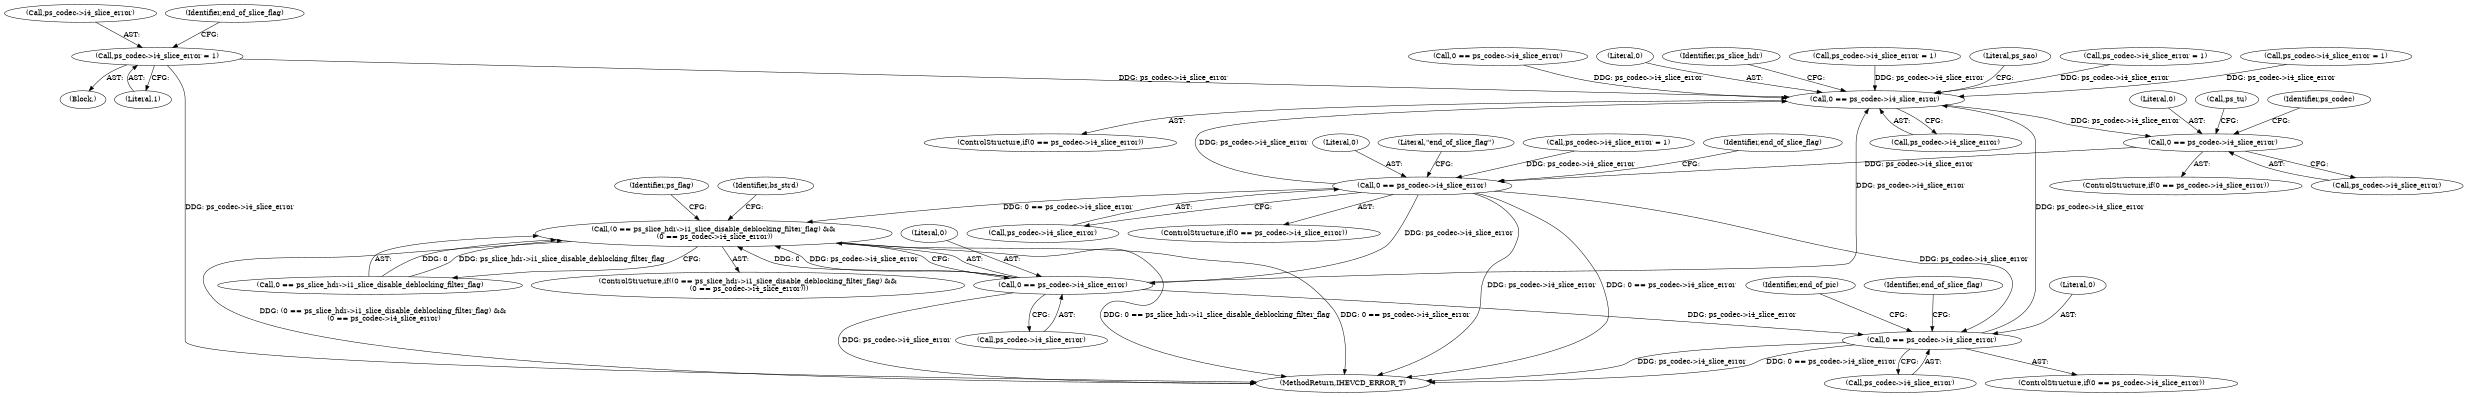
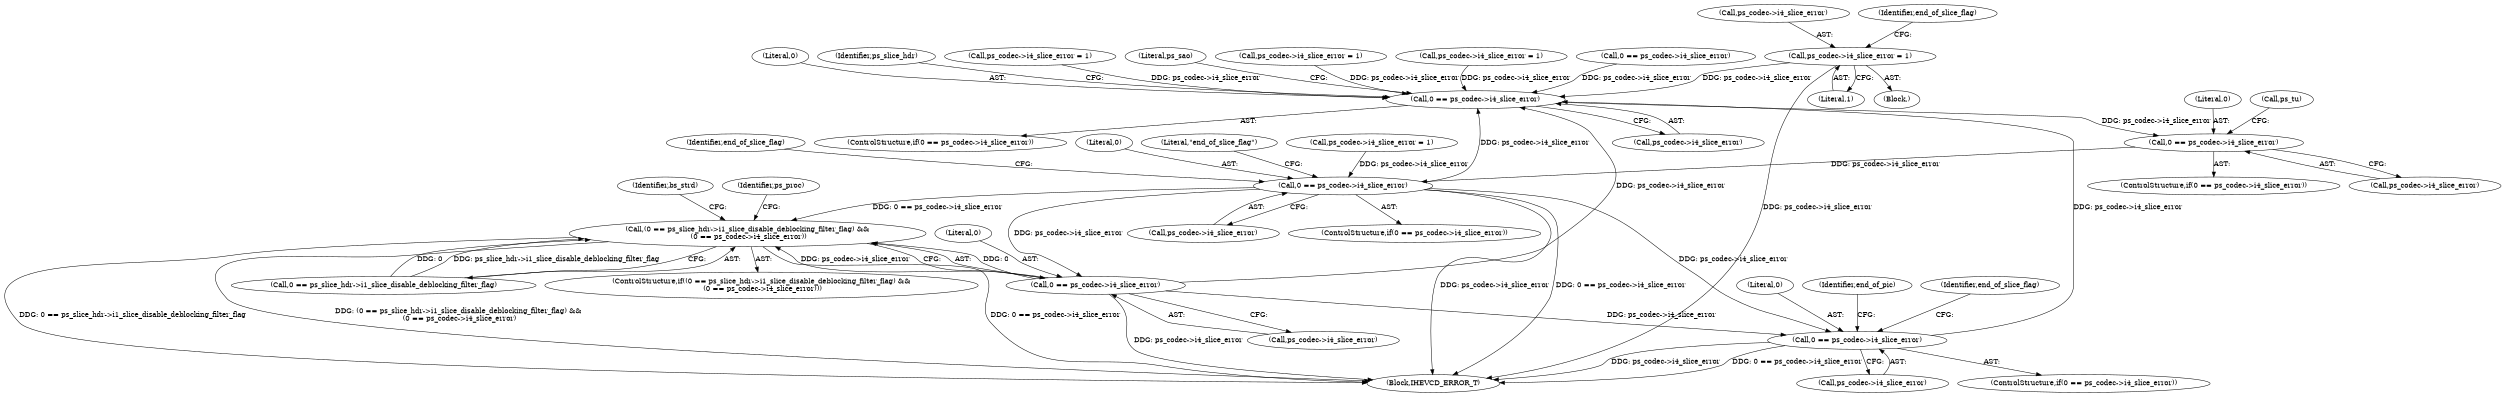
  digraph {
    n1 [label="(Call,ps_codec->i4_slice_error = 1)"]
    n2 [label="(Call,0 == ps_codec->i4_slice_error)"]
-   n3 [label="(MethodReturn,IHEVCD_ERROR_T)"]
+   n3 [label="(Block,IHEVCD_ERROR_T)"]
    n4 [label="(Literal,1)"]
    n5 [label="(Block,)"]
    n6 [label="(Call,0 == ps_codec->i4_slice_error)"]
    n7 [label="(ControlStructure,if(0 == ps_codec->i4_slice_error))"]
    n8 [label="(Call,ps_codec->i4_slice_error)"]
    n9 [label="(Call,0 == ps_codec->i4_slice_error)"]
    n10 [label="(ControlStructure,if(0 == ps_codec->i4_slice_error))"]
    n11 [label="(Call,ps_codec->i4_slice_error)"]
    n12 [label="(Call,(0 == ps_slice_hdr->i1_slice_disable_deblocking_filter_flag) &&\n (0 == ps_codec->i4_slice_error))"]
    n13 [label="(Call,0 == ps_codec->i4_slice_error)"]
    n14 [label="(Call,0 == ps_codec->i4_slice_error)"]
    n15 [label="(Call,ps_codec->i4_slice_error)"]
    n16 [label="(ControlStructure,if(0 == ps_codec->i4_slice_error))"]
    n17 [label="(Call,0 == ps_slice_hdr->i1_slice_disable_deblocking_filter_flag)"]
    n18 [label="(ControlStructure,if((0 == ps_slice_hdr->i1_slice_disable_deblocking_filter_flag) &&\n (0 == ps_codec->i4_slice_error)))"]
    n19 [label="(Call,ps_codec->i4_slice_error)"]
    n20 [label="(Call,ps_codec->i4_slice_error)"]
    n21 [label="(ControlStructure,if(0 == ps_codec->i4_slice_error))"]
    n22 [label="(Call,ps_codec->i4_slice_error = 1)"]
-   n23 [label="(Identifier,ps_flag)"]
-   n24 [label="(Identifier,ps_codec)"]
+   n23 [label="(Identifier,ps_proc)"]
    n25 [label="(Call,ps_codec->i4_slice_error = 1)"]
    n26 [label="(Literal,0)"]
    n27 [label="(Call,ps_codec->i4_slice_error)"]
    n28 [label="(Identifier,end_of_pic)"]
    n29 [label="(Literal,ps_sao)"]
    n30 [label="(Call,ps_codec->i4_slice_error = 1)"]
    n31 [label="(Identifier,end_of_slice_flag)"]
    n32 [label="(Call,ps_codec->i4_slice_error = 1)"]
    n33 [label="(Call,0 == ps_codec->i4_slice_error)"]
    n34 [label="(Literal,0)"]
    n35 [label="(Literal,0)"]
    n36 [label="(Literal,\"end_of_slice_flag\")"]
    n37 [label="(Identifier,end_of_slice_flag)"]
    n38 [label="(Identifier,bs_strd)"]
    n39 [label="(Literal,0)"]
    n40 [label="(Identifier,ps_slice_hdr)"]
    n41 [label="(Identifier,end_of_slice_flag)"]
    n42 [label="(Call,ps_tu)"]
    n43 [label="(Literal,0)"]
    n1 -> n2 [label="DDG: ps_codec->i4_slice_error"]
    n1 -> n3 [label="DDG: ps_codec->i4_slice_error"]
    n1 -> n4 [label="CFG: "]
    n1 -> n5 [label="AST: "]
    n2 -> n6 [label="DDG: ps_codec->i4_slice_error"]
    n2 -> n7 [label="AST: "]
    n2 -> n8 [label="CFG: "]
    n4 -> n1 [label="AST: "]
    n6 -> n9 [label="DDG: ps_codec->i4_slice_error"]
    n6 -> n10 [label="AST: "]
    n6 -> n11 [label="CFG: "]
    n8 -> n2 [label="AST: "]
    n9 -> n2 [label="DDG: ps_codec->i4_slice_error"]
    n9 -> n3 [label="DDG: ps_codec->i4_slice_error"]
    n9 -> n3 [label="DDG: 0 == ps_codec->i4_slice_error"]
    n9 -> n12 [label="DDG: 0 == ps_codec->i4_slice_error"]
    n9 -> n13 [label="DDG: ps_codec->i4_slice_error"]
    n9 -> n14 [label="DDG: ps_codec->i4_slice_error"]
    n9 -> n15 [label="CFG: "]
    n9 -> n16 [label="AST: "]
    n11 -> n6 [label="AST: "]
    n12 -> n3 [label="DDG: 0 == ps_codec->i4_slice_error"]
    n12 -> n3 [label="DDG: (0 == ps_slice_hdr->i1_slice_disable_deblocking_filter_flag) &&\n (0 == ps_codec->i4_slice_error)"]
    n12 -> n3 [label="DDG: 0 == ps_slice_hdr->i1_slice_disable_deblocking_filter_flag"]
    n12 -> n13 [label="CFG: "]
    n12 -> n17 [label="CFG: "]
    n12 -> n18 [label="AST: "]
    n13 -> n2 [label="DDG: ps_codec->i4_slice_error"]
    n13 -> n3 [label="DDG: ps_codec->i4_slice_error"]
    n13 -> n12 [label="AST: "]
    n13 -> n12 [label="DDG: 0"]
    n13 -> n12 [label="DDG: ps_codec->i4_slice_error"]
    n13 -> n14 [label="DDG: ps_codec->i4_slice_error"]
    n13 -> n19 [label="CFG: "]
    n14 -> n2 [label="DDG: ps_codec->i4_slice_error"]
    n14 -> n3 [label="DDG: ps_codec->i4_slice_error"]
    n14 -> n3 [label="DDG: 0 == ps_codec->i4_slice_error"]
    n14 -> n20 [label="CFG: "]
    n14 -> n21 [label="AST: "]
    n15 -> n9 [label="AST: "]
    n17 -> n12 [label="AST: "]
    n17 -> n12 [label="DDG: 0"]
    n17 -> n12 [label="DDG: ps_slice_hdr->i1_slice_disable_deblocking_filter_flag"]
    n19 -> n13 [label="AST: "]
    n20 -> n14 [label="AST: "]
    n22 -> n2 [label="DDG: ps_codec->i4_slice_error"]
    n23 -> n12 [label="CFG: "]
-   n24 -> n6 [label="CFG: "]
    n25 -> n9 [label="DDG: ps_codec->i4_slice_error"]
    n26 -> n14 [label="AST: "]
    n27 -> n1 [label="AST: "]
    n28 -> n14 [label="CFG: "]
    n29 -> n2 [label="CFG: "]
    n30 -> n2 [label="DDG: ps_codec->i4_slice_error"]
    n31 -> n9 [label="CFG: "]
    n32 -> n2 [label="DDG: ps_codec->i4_slice_error"]
    n33 -> n2 [label="DDG: ps_codec->i4_slice_error"]
    n34 -> n6 [label="AST: "]
    n35 -> n9 [label="AST: "]
    n36 -> n9 [label="CFG: "]
    n37 -> n14 [label="CFG: "]
    n38 -> n12 [label="CFG: "]
    n39 -> n2 [label="AST: "]
    n40 -> n2 [label="CFG: "]
    n41 -> n1 [label="CFG: "]
    n42 -> n6 [label="CFG: "]
    n43 -> n13 [label="AST: "]
  }
